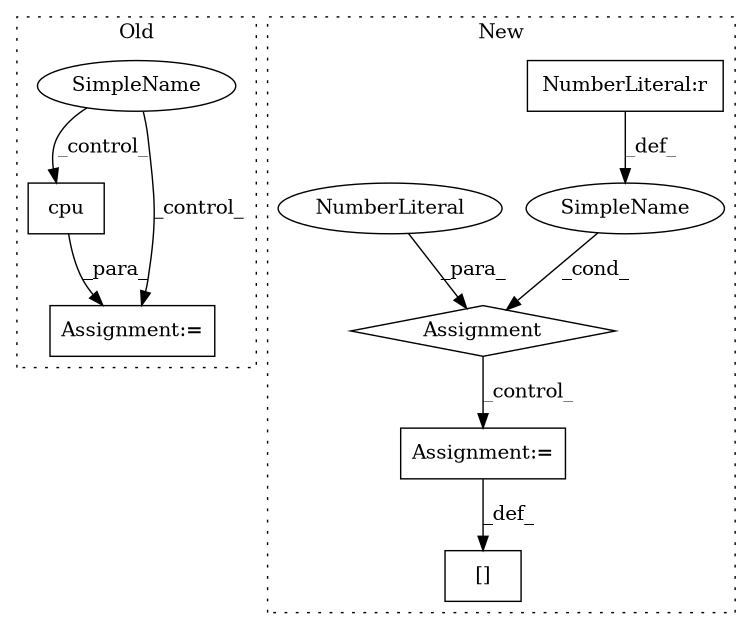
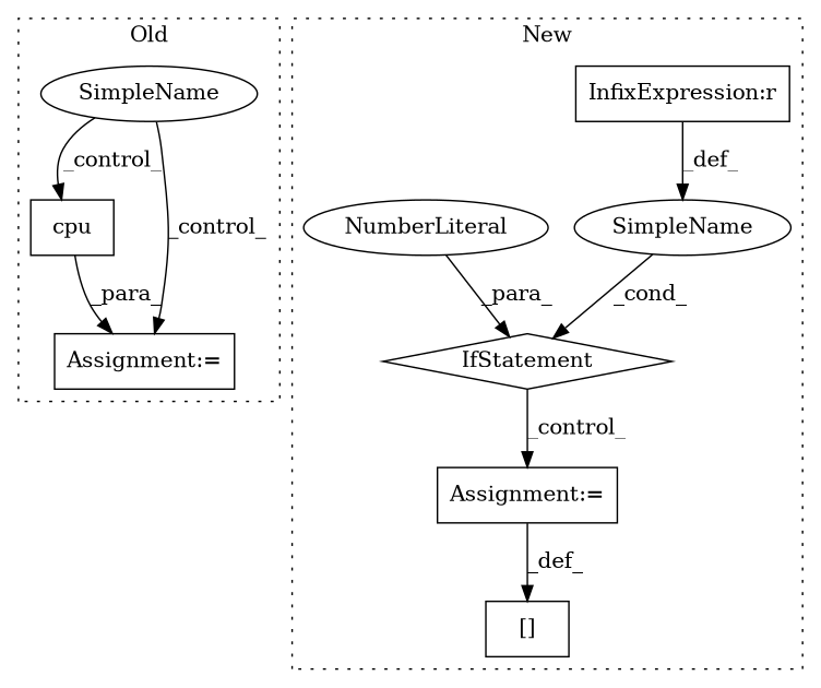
  digraph {
    node [a=7 shape=box]
    n1 [a=32 l=5 label=cpu s=3693]
    n2 [l=1 label="Assignment:=" s=3690]
    n3 [a=42 label=SimpleName shape=ellipse]
-   n4 [a=25 l="4,2" label=Assignment s="2379,2454" shape=diamond]
+   n4 [a=25 l="4,2" label=IfStatement s="2379,2454" shape=diamond]
    n5 [l=1 label="Assignment:=" s=2796]
    n6 [a=42 label=SimpleName shape=ellipse]
-   n7 [a=27 l=3 label="NumberLiteral:r" s=2447]
+   n7 [a=27 l=3 label="InfixExpression:r" s=2447]
    n8 [a=34 l=3 label=NumberLiteral s=2450 shape=ellipse]
    n9 [a=2 l="13,1" label="[]" s="2781,2795"]
    subgraph cluster_1 {
      label=Old
      style=dotted
      n1
      n2
      n3
    }
    subgraph cluster_2 {
      label=New
      style=dotted
      n4
      n5
      n6
      n7
      n8
      n9
    }
    n1 -> n2 [label=_para_]
    n3 -> n1 [label=_control_]
    n3 -> n2 [label=_control_]
    n4 -> n5 [label=_control_]
    n5 -> n9 [label=_def_]
    n6 -> n4 [label=_cond_]
    n7 -> n6 [label=_def_]
    n8 -> n4 [label=_para_]
  }
